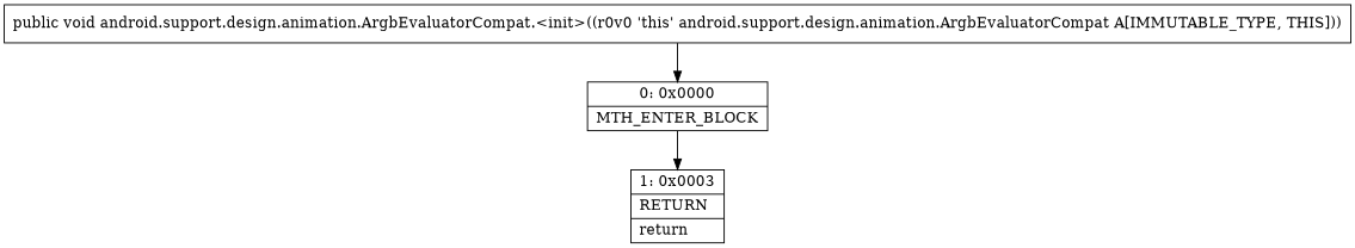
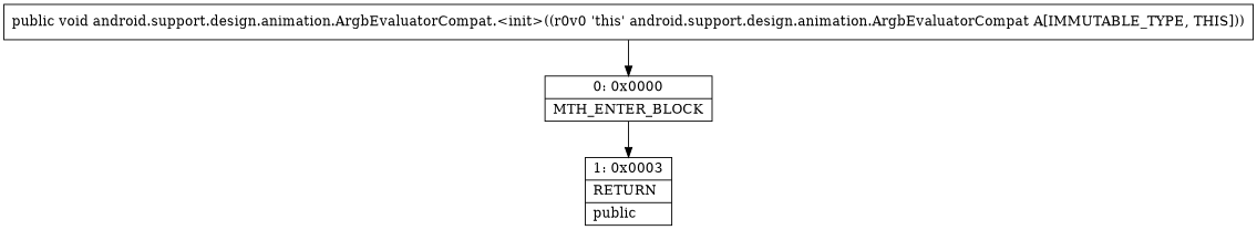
  digraph {
    node [shape=record]
    n1 [label="{0\:\ 0x0000|MTH_ENTER_BLOCK\l}"]
-   n2 [label="{1\:\ 0x0003|RETURN\l|return\l}"]
+   n2 [label="{1\:\ 0x0003|RETURN\l|public\l}"]
    n3 [label="{public void android.support.design.animation.ArgbEvaluatorCompat.\<init\>((r0v0 'this' android.support.design.animation.ArgbEvaluatorCompat A[IMMUTABLE_TYPE, THIS])) }"]
    n1 -> n2
    n3 -> n1
  }
